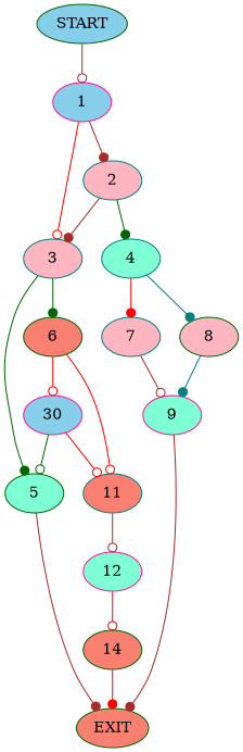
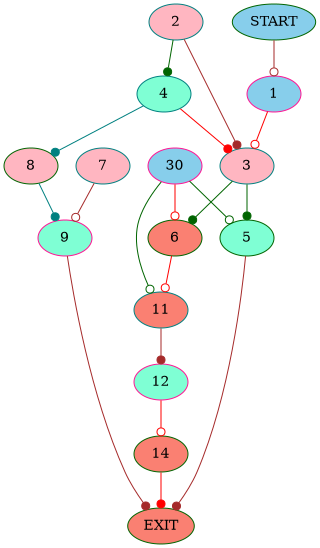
  digraph {
    node [color=darkgreen fillcolor=lightpink style=filled]
    edge [arrowhead=dot color=brown]
    n1 [fillcolor=skyblue label=START]
    1 [color=deeppink fillcolor=skyblue]
    2 [color=teal]
    3 [color=teal]
    n5 [fillcolor=salmon label=EXIT]
    4 [color=teal fillcolor=aquamarine]
    5 [fillcolor=aquamarine]
    6 [fillcolor=salmon]
    7 [color=teal]
    8
    n11 [color=deeppink fillcolor=skyblue label=30]
    11 [color=teal fillcolor=salmon]
    9 [color=deeppink fillcolor=aquamarine]
    12 [color=deeppink fillcolor=aquamarine]
    14 [fillcolor=salmon]
    n1 -> 1 [arrowhead=odot]
-   1 -> 2
    1 -> 3 [arrowhead=odot color=red]
    2 -> 3
    2 -> 4 [color=darkgreen]
    3 -> 5 [color=darkgreen]
    3 -> 6 [color=darkgreen]
-   4 -> 7 [color=red]
+   4 -> 3 [color=red]
    4 -> 8 [color=teal]
    5 -> n5
-   6 -> n11 [arrowhead=odot color=red]
+   n11 -> 6 [arrowhead=odot color=red]
    6 -> 11 [arrowhead=odot color=red]
    7 -> 9 [arrowhead=odot]
    8 -> 9 [color=teal]
    n11 -> 5 [arrowhead=odot color=darkgreen]
-   n11 -> 11 [arrowhead=odot color=red]
-   11 -> 12 [arrowhead=odot]
+   n11 -> 11 [arrowhead=odot color=darkgreen]
+   11 -> 12
    9 -> n5
    12 -> 14 [arrowhead=odot color=red]
    14 -> n5 [color=red]
  }
